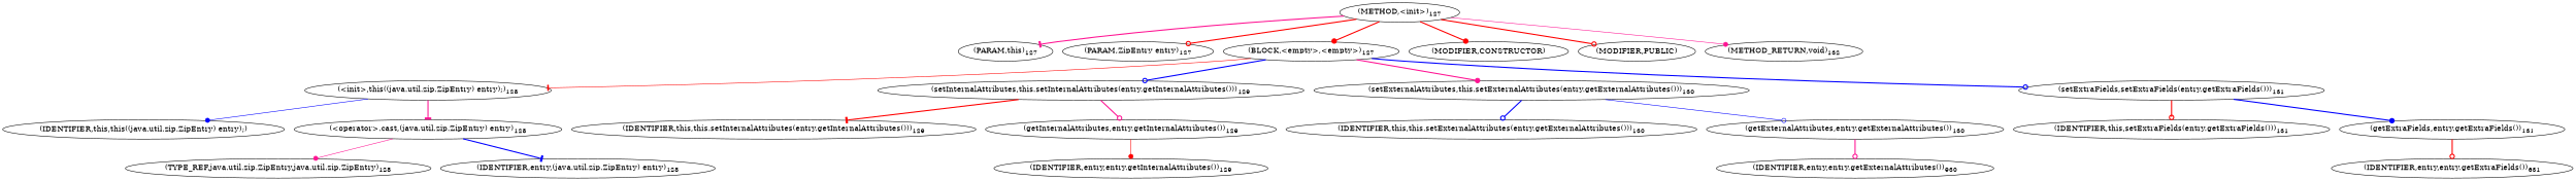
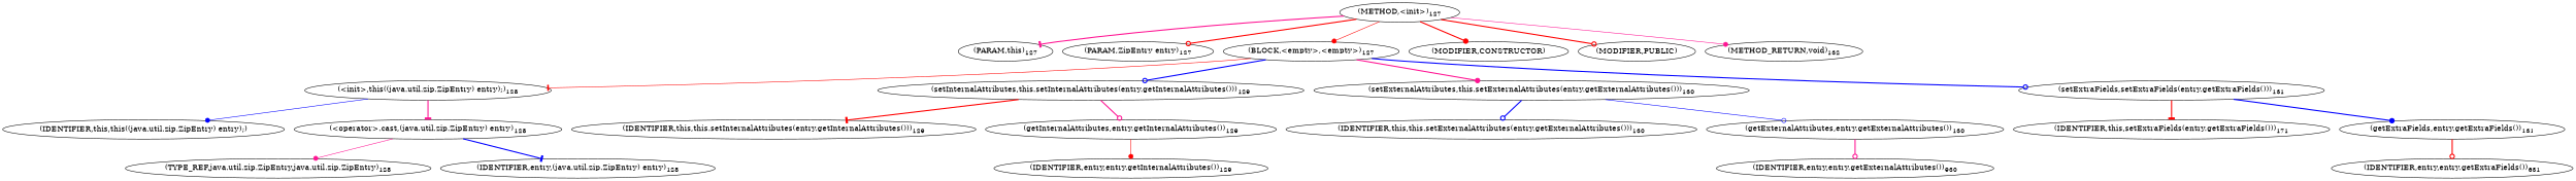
  digraph {
    edge [arrowhead=odot color=red style=bold]
    n1 [label=<(METHOD,&lt;init&gt;)<SUB>127</SUB>>]
    n2 [label=<(PARAM,this)<SUB>127</SUB>>]
    n3 [label=<(PARAM,ZipEntry entry)<SUB>127</SUB>>]
    n4 [label=<(BLOCK,&lt;empty&gt;,&lt;empty&gt;)<SUB>127</SUB>>]
    n5 [label=<(MODIFIER,CONSTRUCTOR)>]
    n6 [label=<(MODIFIER,PUBLIC)>]
    n7 [label=<(METHOD_RETURN,void)<SUB>132</SUB>>]
    n8 [label=<(&lt;init&gt;,this((java.util.zip.ZipEntry) entry);)<SUB>128</SUB>>]
    n9 [label=<(setInternalAttributes,this.setInternalAttributes(entry.getInternalAttributes()))<SUB>129</SUB>>]
    n10 [label=<(setExternalAttributes,this.setExternalAttributes(entry.getExternalAttributes()))<SUB>130</SUB>>]
    n11 [label=<(setExtraFields,setExtraFields(entry.getExtraFields()))<SUB>131</SUB>>]
    n12 [label=<(IDENTIFIER,this,this((java.util.zip.ZipEntry) entry);)>]
    n13 [label=<(&lt;operator&gt;.cast,(java.util.zip.ZipEntry) entry)<SUB>128</SUB>>]
    n14 [label=<(IDENTIFIER,this,this.setInternalAttributes(entry.getInternalAttributes()))<SUB>129</SUB>>]
    n15 [label=<(getInternalAttributes,entry.getInternalAttributes())<SUB>129</SUB>>]
    n16 [label=<(IDENTIFIER,this,this.setExternalAttributes(entry.getExternalAttributes()))<SUB>130</SUB>>]
    n17 [label=<(getExternalAttributes,entry.getExternalAttributes())<SUB>130</SUB>>]
-   n18 [label=<(IDENTIFIER,this,setExtraFields(entry.getExtraFields()))<SUB>131</SUB>>]
+   n18 [label=<(IDENTIFIER,this,setExtraFields(entry.getExtraFields()))<SUB>171</SUB>>]
    n19 [label=<(getExtraFields,entry.getExtraFields())<SUB>131</SUB>>]
    n20 [label=<(TYPE_REF,java.util.zip.ZipEntry,java.util.zip.ZipEntry)<SUB>128</SUB>>]
    n21 [label=<(IDENTIFIER,entry,(java.util.zip.ZipEntry) entry)<SUB>128</SUB>>]
    n22 [label=<(IDENTIFIER,entry,entry.getInternalAttributes())<SUB>129</SUB>>]
    n23 [label=<(IDENTIFIER,entry,entry.getExternalAttributes())<SUB>930</SUB>>]
    n24 [label=<(IDENTIFIER,entry,entry.getExtraFields())<SUB>631</SUB>>]
    n1 -> n2 [arrowhead=tee color=deeppink]
    n1 -> n3
-   n1 -> n4 [arrowhead=dot]
+   n1 -> n4 [arrowhead=dot style=solid]
    n1 -> n5 [arrowhead=dot]
    n1 -> n6
    n1 -> n7 [arrowhead=dot color=deeppink style=solid]
    n4 -> n8 [arrowhead=tee style=solid]
    n4 -> n9 [color=blue]
    n4 -> n10 [arrowhead=dot color=deeppink]
    n4 -> n11 [color=blue]
    n8 -> n12 [arrowhead=dot color=blue style=solid]
    n8 -> n13 [arrowhead=tee color=deeppink]
    n9 -> n14 [arrowhead=tee]
    n9 -> n15 [color=deeppink]
    n10 -> n16 [color=blue]
    n10 -> n17 [color=blue style=solid]
-   n11 -> n18
+   n11 -> n18 [arrowhead=tee]
    n11 -> n19 [arrowhead=dot color=blue]
    n13 -> n20 [arrowhead=dot color=deeppink style=solid]
    n13 -> n21 [arrowhead=tee color=blue]
    n15 -> n22 [arrowhead=dot style=solid]
    n17 -> n23 [color=deeppink]
    n19 -> n24
  }
